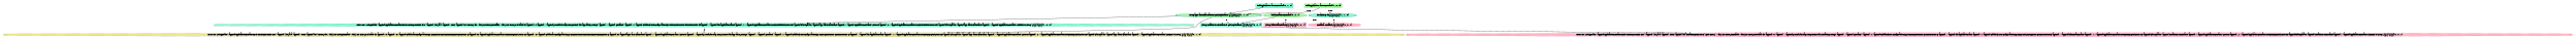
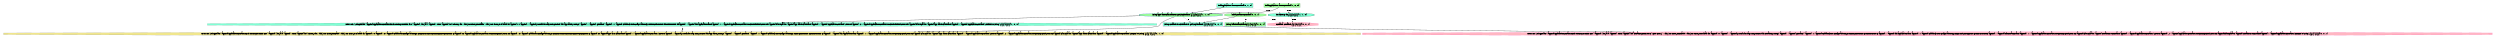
  digraph {
    node [color=gray40 fillcolor=aquamarine shape=octagon style=filled]
    edge [style=bold]
    n1 [color=black label="buildApplicationMasterCommand['0', '1', '0']" shape=folder]
    n2 [color=black label="int memoryMbs@@@2@@@['1', '1', '0']"]
    n3 [color=blue fillcolor=palegreen label="String appMasterClassName = .getSimpleName()@@@3@@@['1', '1', '0']"]
    n4 [color=deeppink fillcolor=lightpink label="Container container@@@2@@@['0', '0', '1']"]
    n5 [color=deeppink label="String containerProcessName = .getSimpleName()@@@3@@@['0', '0', '1']" shape=folder]
    n6 [label="return new StringBuilder().append(ApplicationConstants.Environment.JAVA_HOME.$()).append(\"/bin/java\").append(\" -Xmx\").append((int)(memoryMbs * this.jvmMemoryXmxRatio) - this.jvmMemoryOverheadMbs).append(\"M\").append(\" \").append(JvmUtils.formatJvmArguments(this.appMasterJvmArgs)).append(\" \").append(.getName()).append(\" --\").append(GobblinClusterConfigurationKeys.APPLICATION_NAME_OPTION_NAME).append(\" \").append(this.applicationName).append(\" 1>\").append(ApplicationConstants.LOG_DIR_EXPANSION_VAR).append(File.separator).append(appMasterClassName).append(\".\").append(ApplicationConstants.STDOUT).append(\" 2>\").append(ApplicationConstants.LOG_DIR_EXPANSION_VAR).append(File.separator).append(appMasterClassName).append(\".\").append(ApplicationConstants.STDERR).toString()@@@4@@@['1', '0', '0']"]
    n7 [fillcolor=khaki label="return new StringBuilder().append(ApplicationConstants.Environment.JAVA_HOME.$()).append(\"/bin/java\").append(\" -Xmx\").append((int)(memoryMbs * this.jvmMemoryXmxRatio) - this.jvmMemoryOverheadMbs).append(\"M\").append(\" -D\").append(GobblinYarnConfigurationKeys.GOBBLIN_YARN_CONTAINER_LOG_DIR_NAME).append(\"=\").append(ApplicationConstants.LOG_DIR_EXPANSION_VAR).append(\" -D\").append(GobblinYarnConfigurationKeys.GOBBLIN_YARN_CONTAINER_LOG_FILE_NAME).append(\"=\").append(appMasterClassName).append(\".\").append(ApplicationConstants.STDOUT).append(\" \").append(JvmUtils.formatJvmArguments(this.appMasterJvmArgs)).append(\" \").append(.getName()).append(\" --\").append(GobblinClusterConfigurationKeys.APPLICATION_NAME_OPTION_NAME).append(\" \").append(this.applicationName).append(\" 1>\").append(ApplicationConstants.LOG_DIR_EXPANSION_VAR).append(File.separator).append(appMasterClassName).append(\".\").append(ApplicationConstants.STDOUT).append(\" 2>\").append(ApplicationConstants.LOG_DIR_EXPANSION_VAR).append(File.separator).append(appMasterClassName).append(\".\").append(ApplicationConstants.STDERR).toString()@@@4@@@['0', '1', '0']"]
-   n8 [color=blue fillcolor=lightpink label="String helixInstanceName@@@2@@@['0', '0', '1']" shape=folder]
+   n8 [color=blue fillcolor=palegreen label="String helixInstanceName@@@2@@@['0', '0', '1']" shape=folder]
    n9 [color=deeppink fillcolor=lightpink label="return new StringBuilder().append(ApplicationConstants.Environment.JAVA_HOME.$()).append(\"/bin/java\").append(\" -Xmx\").append((int)(container.getResource().getMemory() * this.jvmMemoryXmxRatio) - this.jvmMemoryOverheadMbs).append(\"M\").append(\" \").append(JvmUtils.formatJvmArguments(this.containerJvmArgs)).append(\" \").append(.getName()).append(\" --\").append(GobblinClusterConfigurationKeys.APPLICATION_NAME_OPTION_NAME).append(\" \").append(this.applicationName).append(\" --\").append(GobblinClusterConfigurationKeys.HELIX_INSTANCE_NAME_OPTION_NAME).append(\" \").append(helixInstanceName).append(\" 1>\").append(ApplicationConstants.LOG_DIR_EXPANSION_VAR).append(File.separator).append(containerProcessName).append(\".\").append(ApplicationConstants.STDOUT).append(\" 2>\").append(ApplicationConstants.LOG_DIR_EXPANSION_VAR).append(File.separator).append(containerProcessName).append(\".\").append(ApplicationConstants.STDERR).toString()@@@4@@@['0', '0', '1']"]
    n10 [fillcolor=palegreen label="buildApplicationMasterCommand['1', '0', '0']" shape=folder]
    n11 [fillcolor=palegreen label="buildContainerCommand['0', '0', '1']"]
    n1 -> n2 [label=true style=dotted]
    n1 -> n3
-   n2 -> n4 [label=0 style=dashed]
+   n2 -> n4 [label=true style=dashed]
    n3 -> n5 [label=0 style=dashed]
    n3 -> n6
    n3 -> n7
    n5 -> n9
    n6 -> n7 [label=0 style=dashed]
    n10 -> n2 [label=true style=dotted]
    n10 -> n3
    n11 -> n4 [label=true style=dotted]
    n11 -> n5
    n11 -> n8 [label=0 style=dotted]
  }
